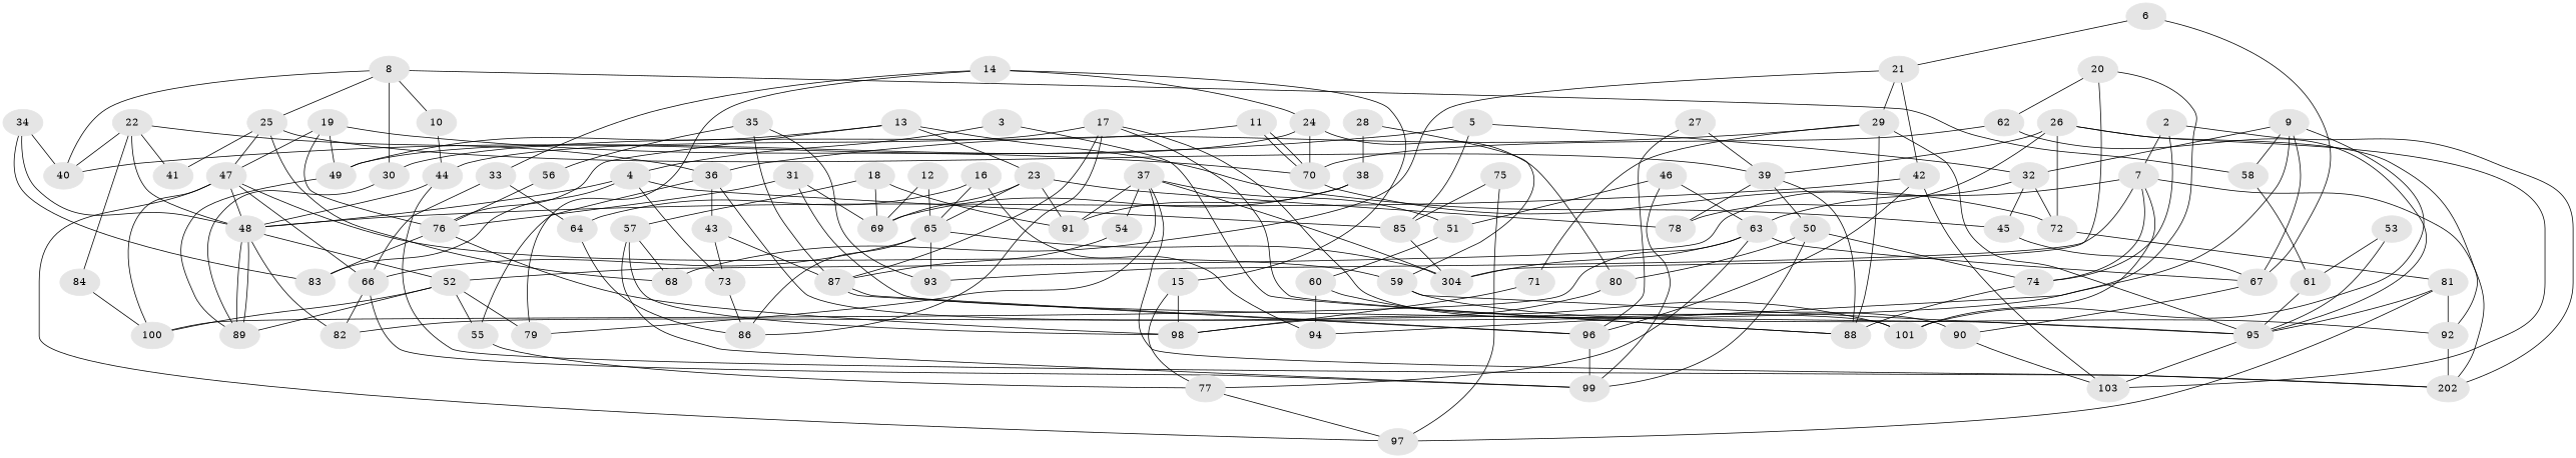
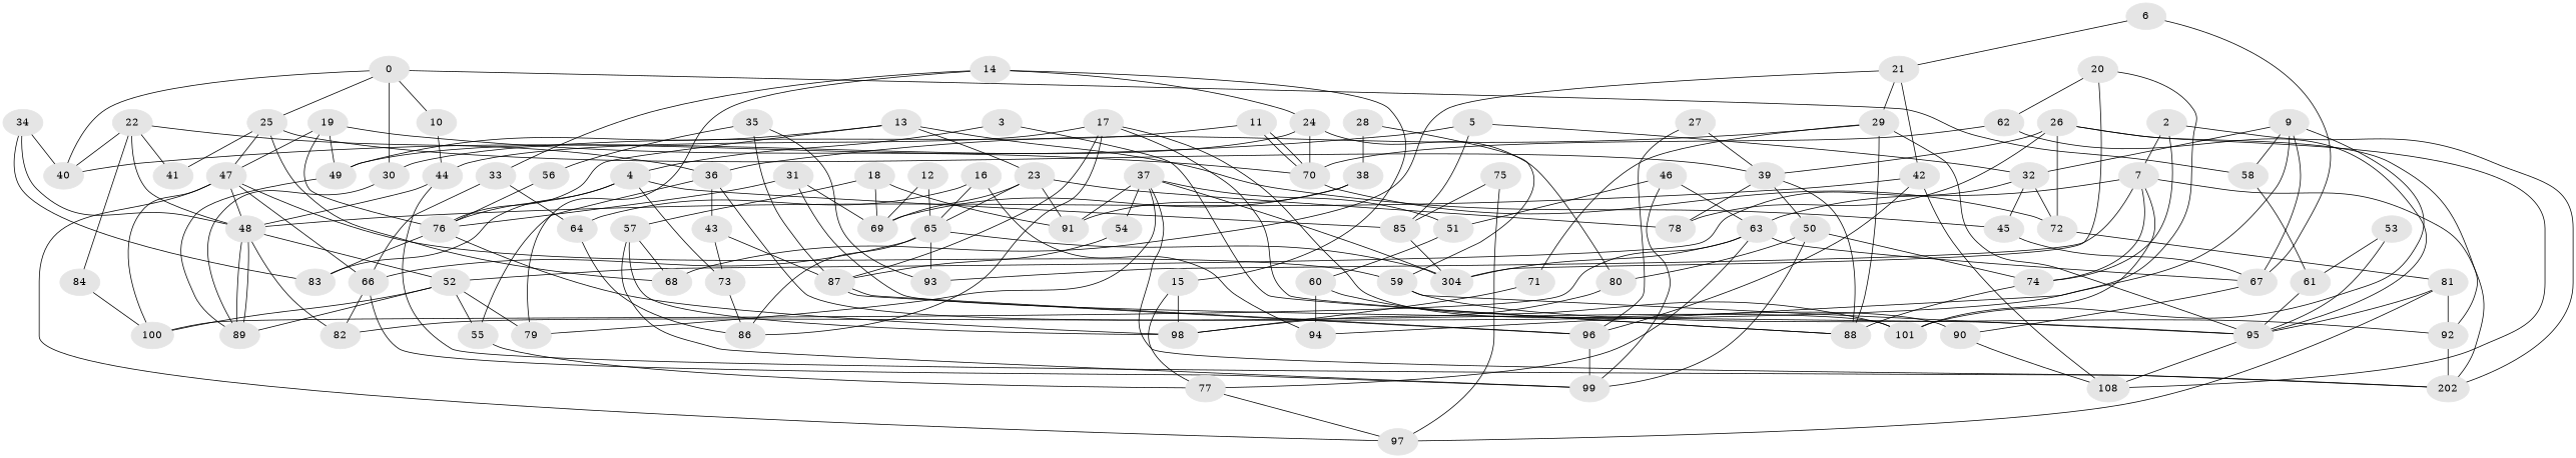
  graph {
    node [color=gray90 style=filled]
    33
    64
    66
    50
    74
    80
    99
    90
-   103
+   103 [label=108]
    2
    7
    n12 [label=202]
    63
    93
    101
    88
    3
    4
    73
    76
    83
    85
    86
    98
    n25 [label=304]
    5
    32
    40
    45
    72
    52
    6
    21
    67
    29
    42
    68
    77
    100
-   8
+   8 [label=0]
    10
    25
    30
    58
    44
    47
    41
    39
    89
    61
    9
    82
    48
    11
    70
    12
    65
    69
    13
    23
    49
    91
    78
    14
    15
    24
    79
    97
    16
    94
    17
    87
    96
    18
    57
    19
    59
    20
    62
    95
    36
    71
    22
    84
    43
    55
    26
    92
    81
    27
    28
    38
    31
    60
    34
    35
    56
    37
    51
    54
    46
    53
    75
    33 -- 64
    33 -- 66
    64 -- 86
    66 -- 99
    66 -- 82
    50 -- 74
    50 -- 80
    50 -- 99
    74 -- 88
    80 -- 98
    90 -- 103
    2 -- 74
    2 -- 7
    2 -- n12
    7 -- 74
    7 -- n12
    7 -- 63
    7 -- 93
    7 -- 101
    63 -- n25
    63 -- 67
    63 -- 77
    63 -- 100
    3 -- 88
    3 -- 4
    4 -- 73
-   4 -- 48
+   4 -- 76
    4 -- 83
    4 -- 85
    73 -- 86
    76 -- 83
    76 -- 98
    85 -- n25
    5 -- 85
    5 -- 32
    5 -- 40
    32 -- 45
    32 -- 72
    32 -- 52
    45 -- 67
    72 -- 81
    52 -- 100
    52 -- 89
    52 -- 79
    52 -- 55
    6 -- 21
    6 -- 67
    21 -- 29
    21 -- 42
    21 -- 68
    67 -- 90
    29 -- 88
    29 -- 95
    29 -- 36
    29 -- 71
    42 -- 103
    42 -- 48
    42 -- 96
    77 -- 97
    8 -- 40
    8 -- 10
    8 -- 25
    8 -- 30
    8 -- 58
    10 -- 44
    25 -- 68
    25 -- 47
    25 -- 41
    25 -- 39
    30 -- 89
    58 -- 61
    44 -- n12
    44 -- 48
    47 -- 66
    47 -- 100
    47 -- 48
    47 -- 97
    47 -- 59
    39 -- 50
    39 -- 88
    39 -- 78
    61 -- 95
    9 -- 101
    9 -- 32
    9 -- 67
    9 -- 58
    9 -- 82
    48 -- 52
    48 -- 89
    48 -- 89
    48 -- 82
    11 -- 30
    11 -- 70
    11 -- 70
    70 -- 72
    12 -- 65
    12 -- 69
    65 -- 66
    65 -- 93
    65 -- 86
    65 -- n25
    13 -- 76
    13 -- 45
    13 -- 23
    13 -- 49
    23 -- 65
    23 -- 69
    23 -- 91
    23 -- 78
    49 -- 89
    14 -- 33
    14 -- 15
    14 -- 24
    14 -- 79
    15 -- 98
    15 -- 77
    24 -- 80
    24 -- 70
    24 -- 49
    16 -- 64
    16 -- 65
    16 -- 94
    17 -- 90
    17 -- 88
    17 -- 86
    17 -- 44
    17 -- 87
    87 -- 96
    87 -- 96
    96 -- 99
    18 -- 69
    18 -- 91
    18 -- 57
    57 -- 99
    57 -- 98
    57 -- 68
    19 -- 76
    19 -- 47
    19 -- 70
    19 -- 49
    59 -- 95
    59 -- 92
    20 -- n25
    20 -- 94
    20 -- 62
    62 -- 70
    62 -- 95
    95 -- 103
    36 -- 101
    36 -- 43
    36 -- 55
    71 -- 98
    22 -- 40
    22 -- 41
    22 -- 48
    22 -- 36
    22 -- 84
    84 -- 100
    43 -- 73
    43 -- 87
    55 -- 77
    26 -- 103
    26 -- 72
    26 -- 39
    26 -- 78
    26 -- 92
    92 -- n12
    81 -- 97
    81 -- 95
    81 -- 92
    27 -- 39
    27 -- 96
    28 -- 59
    28 -- 38
    38 -- 69
    38 -- 91
    31 -- 76
    31 -- 69
    31 -- 95
    60 -- 101
    60 -- 94
    34 -- 83
    34 -- 40
    34 -- 48
    35 -- 93
    35 -- 87
    35 -- 56
    56 -- 76
    37 -- n12
    37 -- n25
    37 -- 91
    37 -- 79
    37 -- 51
    37 -- 54
    51 -- 60
    54 -- 87
    46 -- 99
    46 -- 63
    46 -- 51
    53 -- 61
    53 -- 95
    75 -- 85
    75 -- 97
  }
